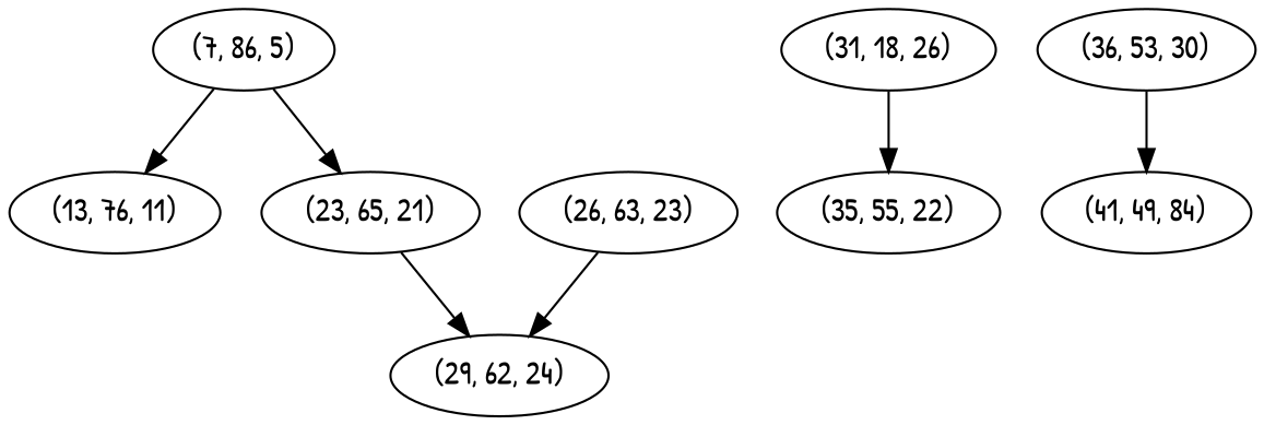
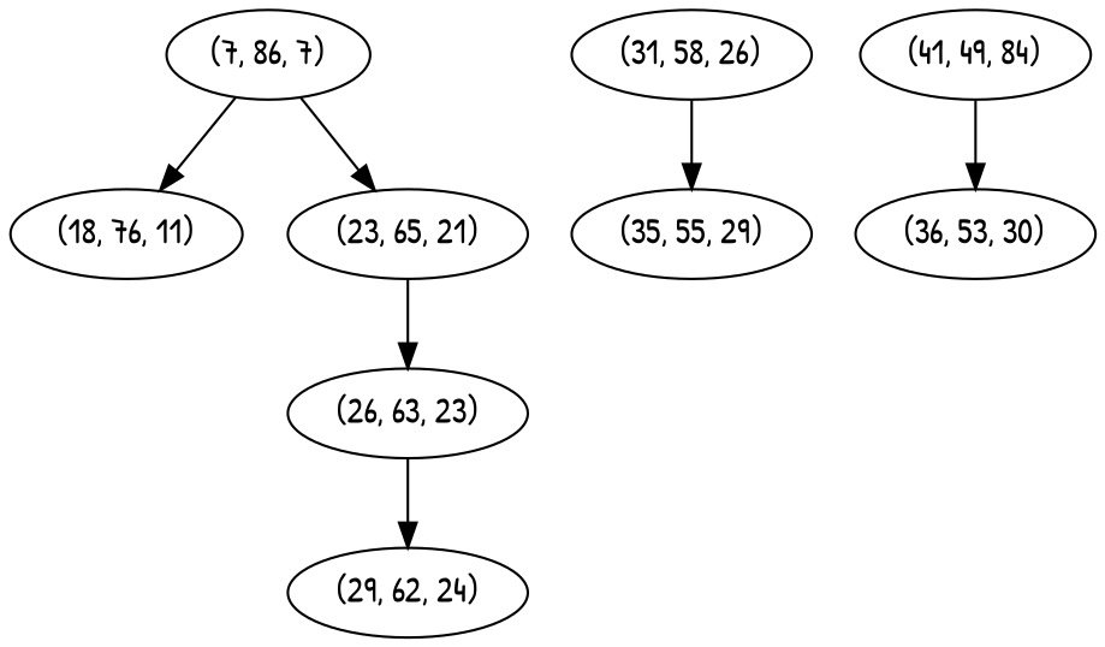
  digraph {
    fontname="Patrick Hand"
    node [fontname="Patrick Hand"]
    edge [fontname="Patrick Hand"]
-   "(7, 86, 5)"
-   "(13, 76, 11)"
+   "(7, 86, 5)" [label="(7, 86, 7)"]
+   "(13, 76, 11)" [label="(18, 76, 11)"]
    "(23, 65, 21)"
    "(26, 63, 23)"
    "(29, 62, 24)"
-   "(31, 58, 26)" [label="(31, 18, 26)"]
-   "(35, 55, 29)" [label="(35, 55, 22)"]
+   "(31, 58, 26)"
+   "(35, 55, 29)"
    n8 [label="(41, 49, 84)"]
    "(36, 53, 30)"
    "(7, 86, 5)" -> "(13, 76, 11)"
    "(7, 86, 5)" -> "(23, 65, 21)"
-   "(23, 65, 21)" -> "(29, 62, 24)"
+   "(23, 65, 21)" -> "(26, 63, 23)"
    "(26, 63, 23)" -> "(29, 62, 24)"
    "(31, 58, 26)" -> "(35, 55, 29)"
-   "(36, 53, 30)" -> n8
+   n8 -> "(36, 53, 30)"
  }
